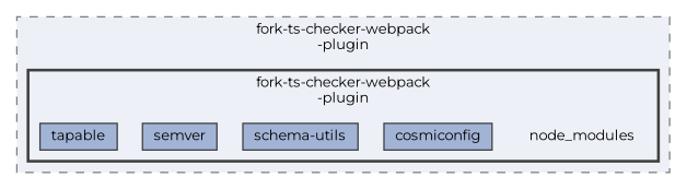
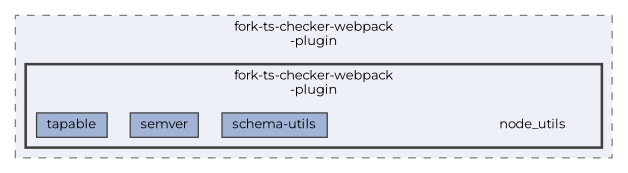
  digraph {
    compound=true
    fontname=Montserrat
    node [fontname=Montserrat fontsize=10 shape=box color=grey25 fillcolor="#a2b4d6" style=filled]
-   n1 [height=0.2 label=node_modules shape=plaintext width=0.4 color="" fillcolor="" style=""]
-   n2 [height=0.2 label=cosmiconfig width=0.4]
+   n1 [height=0.2 label=node_utils shape=plaintext width=0.4 color="" fillcolor="" style=""]
    n3 [height=0.2 label="schema-utils" width=0.4]
    n4 [height=0.2 label=semver width=0.4]
    n5 [height=0.2 label=tapable width=0.4]
    subgraph cluster_1 {
      bgcolor="#edf0f7"
      fontsize=10
      label="fork-ts-checker-webpack\l-plugin"
      pencolor=grey50
      style="filled,dashed"
      subgraph cluster_2 {
        bgcolor="#edf0f7"
        fontsize=10
        pencolor=grey25
        style="filled,bold"
        n1
-       n2
        n3
        n4
        n5
      }
    }
  }
